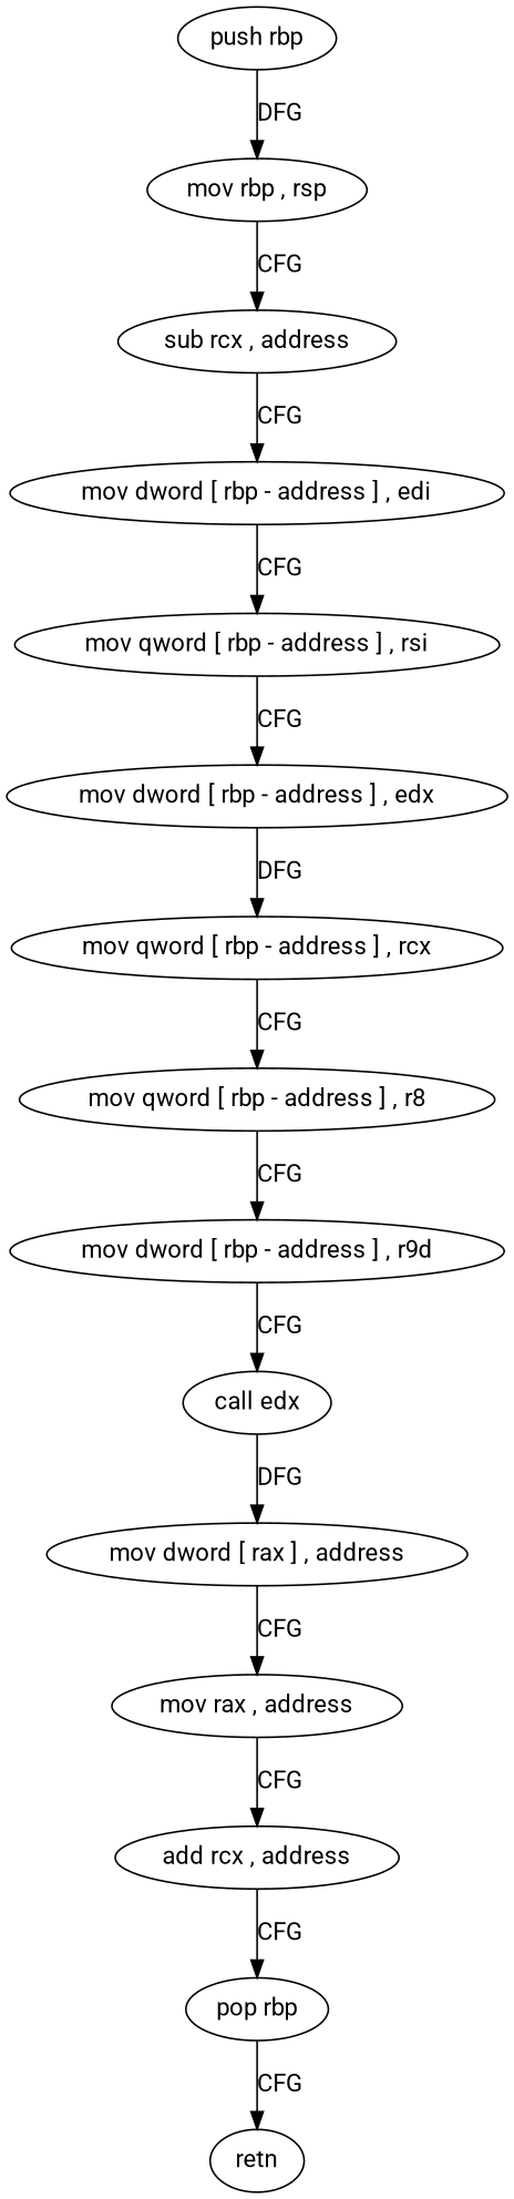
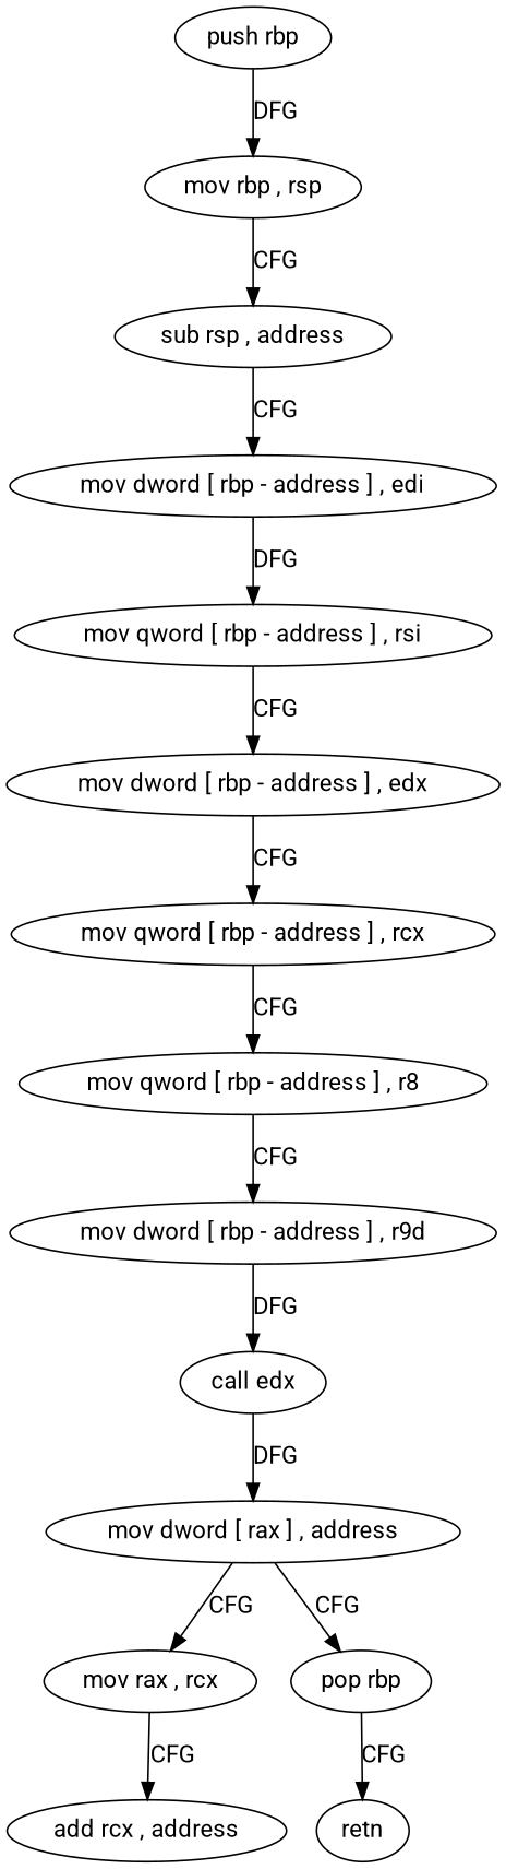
  digraph {
    fontname=Roboto
    node [fontname=Roboto]
    edge [fontname=Roboto]
    n1 [label="push rbp"]
    n2 [label="mov rbp , rsp"]
-   n3 [label="sub rcx , address"]
+   n3 [label="sub rsp , address"]
    n4 [label="mov dword [ rbp - address ] , edi"]
    n5 [label="mov qword [ rbp - address ] , rsi"]
    n6 [label="mov dword [ rbp - address ] , edx"]
    n7 [label="mov qword [ rbp - address ] , rcx"]
    n8 [label="mov qword [ rbp - address ] , r8"]
    n9 [label="mov dword [ rbp - address ] , r9d"]
    n10 [label="call edx"]
    n11 [label="mov dword [ rax ] , address"]
-   n12 [label="mov rax , address"]
+   n12 [label="mov rax , rcx"]
    n13 [label="add rcx , address"]
    n14 [label="pop rbp"]
    n15 [label=retn]
    n1 -> n2 [label=DFG]
    n2 -> n3 [label=CFG]
    n3 -> n4 [label=CFG]
-   n4 -> n5 [label=CFG]
+   n4 -> n5 [label=DFG]
    n5 -> n6 [label=CFG]
-   n6 -> n7 [label=DFG]
+   n6 -> n7 [label=CFG]
    n7 -> n8 [label=CFG]
    n8 -> n9 [label=CFG]
-   n9 -> n10 [label=CFG]
+   n9 -> n10 [label=DFG]
    n10 -> n11 [label=DFG]
    n11 -> n12 [label=CFG]
    n12 -> n13 [label=CFG]
-   n13 -> n14 [label=CFG]
+   n11 -> n14 [label=CFG]
    n14 -> n15 [label=CFG]
  }
